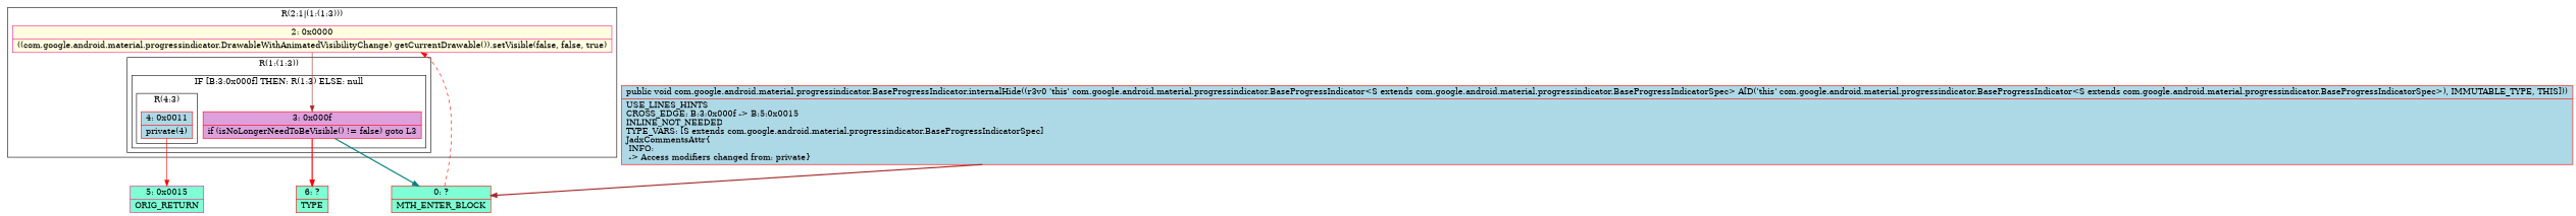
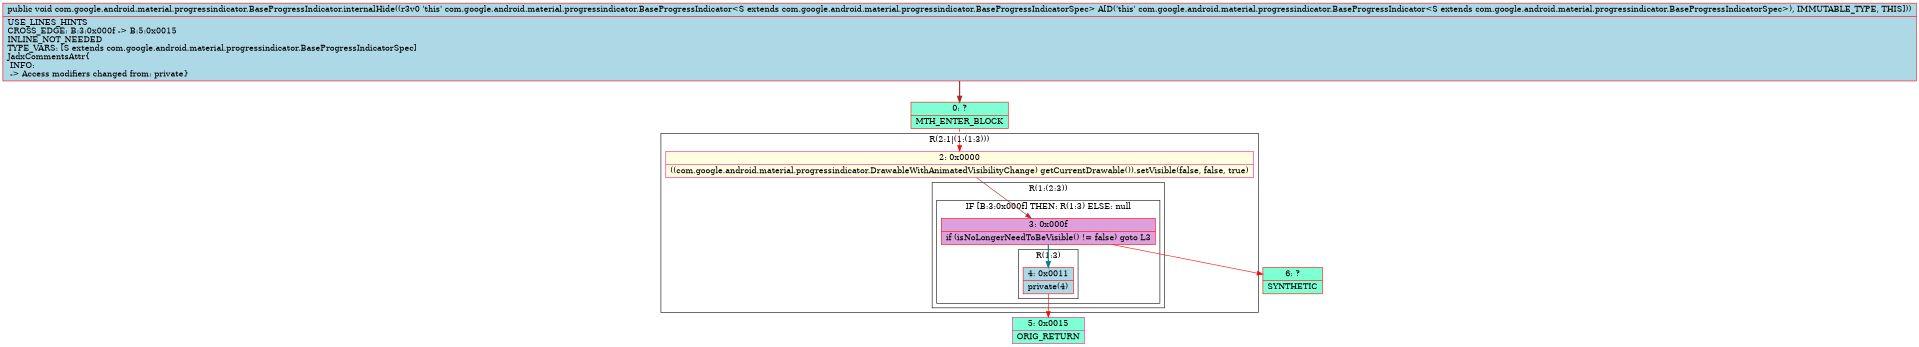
  digraph {
    node [color=red fillcolor=aquamarine shape=record style=filled]
    edge [color=red style=bold]
    n1 [fillcolor=lightblue label="{4\:\ 0x0011|private(4)\l}"]
    n2 [fillcolor=plum label="{3\:\ 0x000f|if (isNoLongerNeedToBeVisible() != false) goto L3\l}"]
    n3 [color=deeppink fillcolor=lightyellow label="{2\:\ 0x0000|((com.google.android.material.progressindicator.DrawableWithAnimatedVisibilityChange) getCurrentDrawable()).setVisible(false, false, true)\l}"]
    n4 [color=deeppink label="{5\:\ 0x0015|ORIG_RETURN\l}"]
-   n5 [label="{6\:\ ?|TYPE\l}"]
+   n5 [label="{6\:\ ?|SYNTHETIC\l}"]
    n6 [label="{0\:\ ?|MTH_ENTER_BLOCK\l}"]
    n7 [fillcolor=lightblue label="{public void com.google.android.material.progressindicator.BaseProgressIndicator.internalHide((r3v0 'this' com.google.android.material.progressindicator.BaseProgressIndicator\<S extends com.google.android.material.progressindicator.BaseProgressIndicatorSpec\> A[D('this' com.google.android.material.progressindicator.BaseProgressIndicator\<S extends com.google.android.material.progressindicator.BaseProgressIndicatorSpec\>), IMMUTABLE_TYPE, THIS]))  | USE_LINES_HINTS\lCROSS_EDGE: B:3:0x000f \-\> B:5:0x0015\lINLINE_NOT_NEEDED\lTYPE_VARS: [S extends com.google.android.material.progressindicator.BaseProgressIndicatorSpec]\lJadxCommentsAttr\{\l INFO: \l \-\> Access modifiers changed from: private\}\l}"]
    subgraph cluster_1 {
      label="R(2:1|(1:(1:3)))"
      n3
      subgraph cluster_2 {
-       label="R(1:(1:3))"
+       label="R(1:(2:3))"
        subgraph cluster_3 {
          label="IF [B:3:0x000f] THEN: R(1:3) ELSE: null"
          n2
          subgraph cluster_4 {
-           label="R(4:3)"
+           label="R(1:3)"
            n1
          }
        }
      }
    }
    n1 -> n4 [style=solid]
-   n2 -> n6 [color=teal]
-   n2 -> n5
+   n2 -> n1 [color=teal]
+   n2 -> n5 [style=solid]
    n3 -> n2 [color=brown style=solid]
    n6 -> n3 [style=dashed]
    n7 -> n6 [color=brown]
  }
